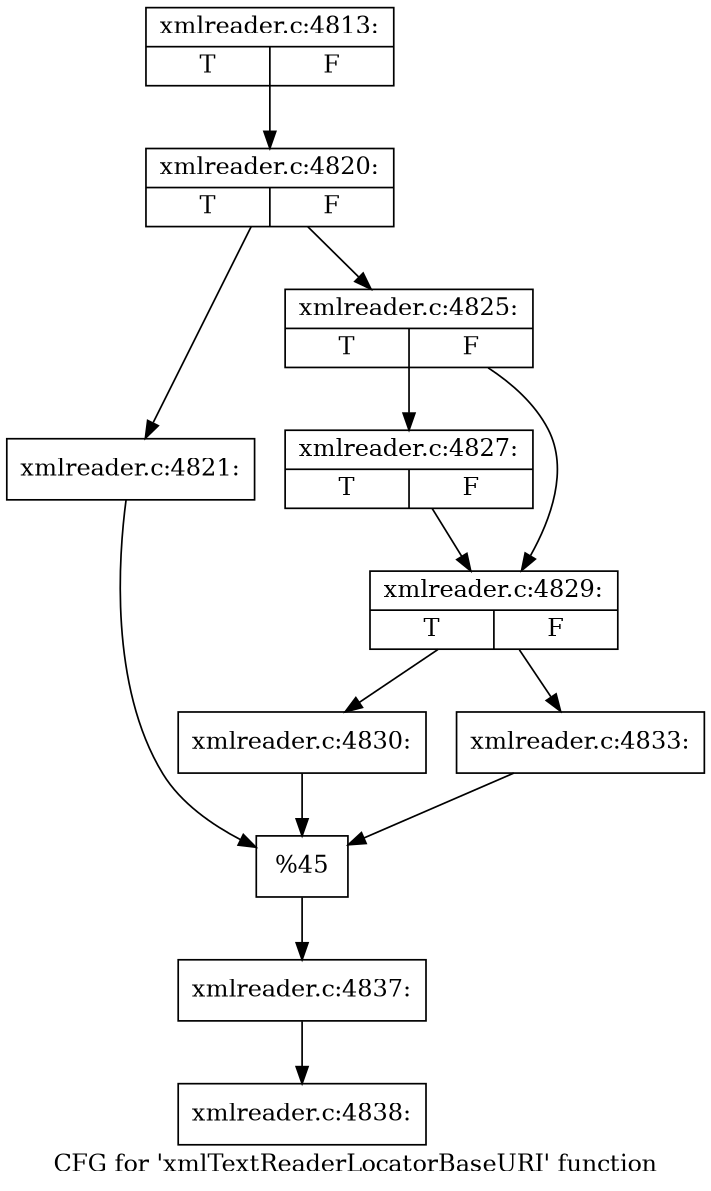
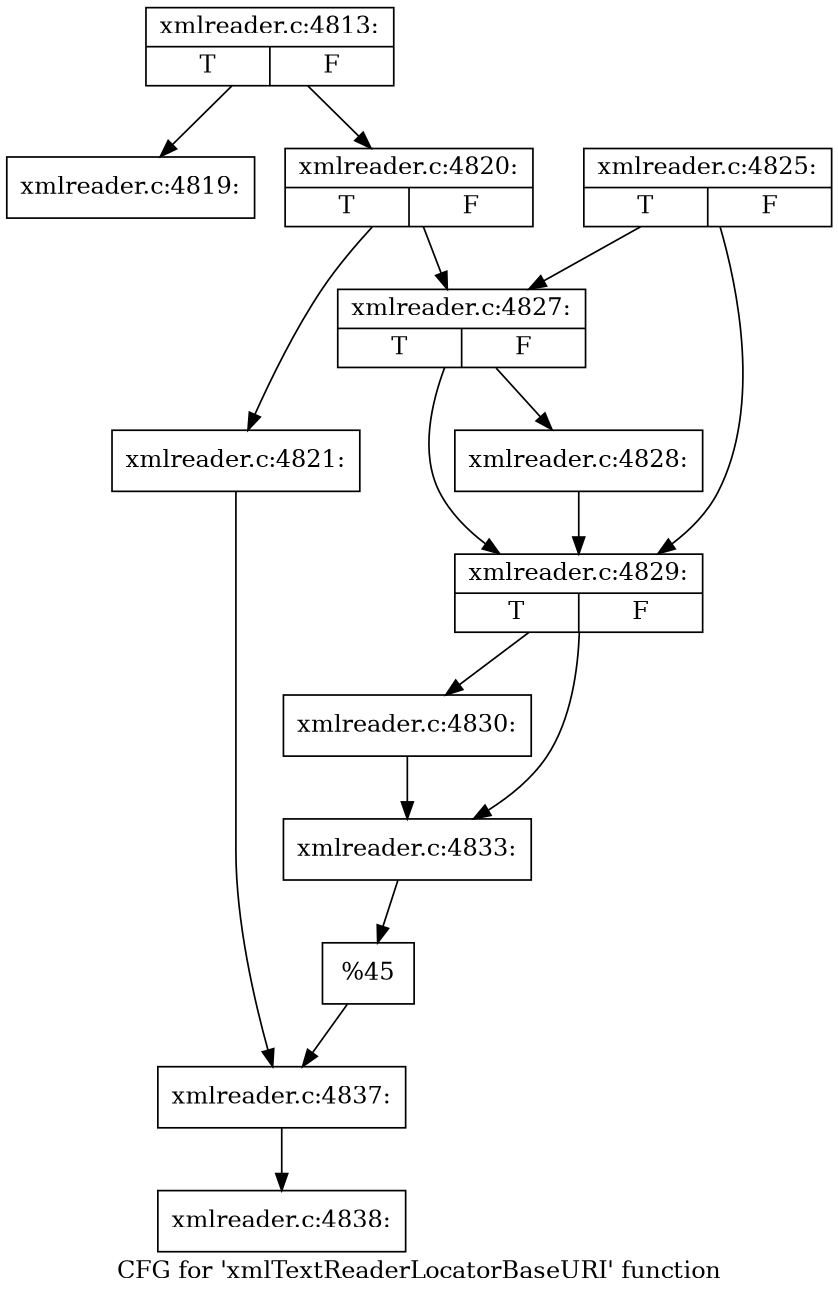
  digraph {
    label="CFG for 'xmlTextReaderLocatorBaseURI' function"
    node [shape=record]
    n1 [label="{xmlreader.c:4813:|{<s0>T|<s1>F}}"]
+   n2 [label="{xmlreader.c:4819:}"]
    n3 [label="{xmlreader.c:4820:|{<s0>T|<s1>F}}"]
    n4 [label="{xmlreader.c:4821:}"]
    n5 [label="{xmlreader.c:4825:|{<s0>T|<s1>F}}"]
    n6 [label="{xmlreader.c:4838:}"]
    n7 [label="{xmlreader.c:4837:}"]
    n8 [label="{xmlreader.c:4827:|{<s0>T|<s1>F}}"]
    n9 [label="{xmlreader.c:4829:|{<s0>T|<s1>F}}"]
+   n10 [label="{xmlreader.c:4828:}"]
    n11 [label="{xmlreader.c:4830:}"]
    n12 [label="{xmlreader.c:4833:}"]
    n13 [label="{%45}"]
+   n1 -> n2
    n1 -> n3
    n3 -> n4
-   n3 -> n5
-   n4 -> n13
+   n3 -> n8
+   n4 -> n7
    n5 -> n8
    n5 -> n9
    n7 -> n6
    n8 -> n9
+   n8 -> n10
    n9 -> n11
    n9 -> n12
-   n11 -> n13
+   n10 -> n9
+   n11 -> n12
    n12 -> n13
    n13 -> n7
  }
